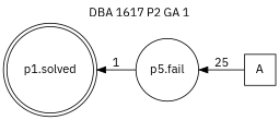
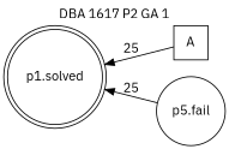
  digraph {
    fontname="IBM Plex Sans"
    label=" DBA 1617 P2 GA 1 "
    labelloc=tl
    rankdir=RL
    node [fontname="IBM Plex Sans"]
    edge [fontname="IBM Plex Sans"]
    n1 [label=A shape=square]
    n2 [label="p5.fail" shape=circle]
    n3 [label="p1.solved" shape=doublecircle]
-   n1 -> n2 [label=25]
-   n2 -> n3 [label=1]
+   n1 -> n3 [label=25]
+   n2 -> n3 [label=25]
  }
